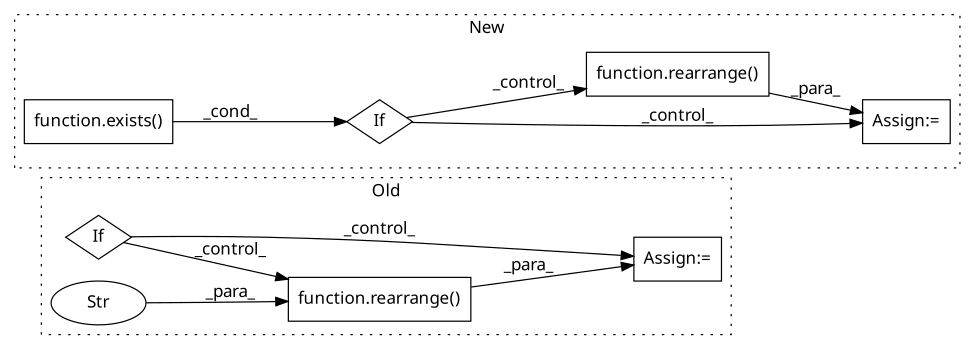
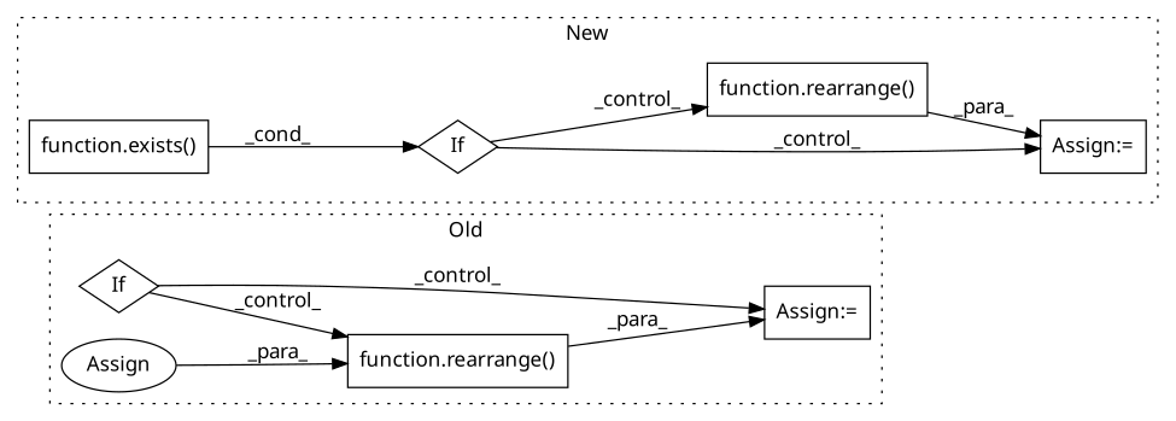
  digraph {
    rankdir=LR
    fontname="Noto Sans"
    node [a=75 l="3,14" shape=box fontname="Noto Sans"]
    edge [fontname="Noto Sans"]
    n1 [a=96 label=If s="2821,2848" shape=diamond]
    n2 [a=68 l=3 label="Assign:=" s=2970]
    n3 [l="10,1" label="function.rearrange()" s="2884,2923"]
-   n4 [a=66 l=26 label=Str s=2897 shape=ellipse]
+   n4 [a=66 l=26 label=Assign s=2897 shape=ellipse]
    n5 [l="7,1" label="function.exists()" s="6322,6337"]
    n6 [a=96 label=If s="6293,6338" shape=diamond]
    n7 [a=68 l=3 label="Assign:=" s=6471]
    n8 [l="10,1" label="function.rearrange()" s="6410,6446"]
    subgraph cluster_1 {
      label=Old
      style=dotted
      n1
      n2
      n3
      n4
    }
    subgraph cluster_2 {
      label=New
      style=dotted
      n5
      n6
      n7
      n8
    }
    n1 -> n2 [label=_control_]
    n1 -> n3 [label=_control_]
    n3 -> n2 [label=_para_]
    n4 -> n3 [label=_para_]
    n5 -> n6 [label=_cond_]
    n6 -> n7 [label=_control_]
    n6 -> n8 [label=_control_]
    n8 -> n7 [label=_para_]
  }
